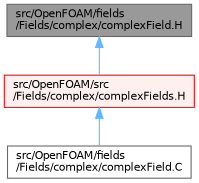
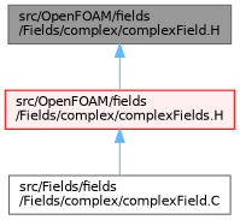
  digraph {
    node [fontname=Helvetica fontsize=10 shape=box style=filled]
    edge [color=steelblue1 dir=back fontname=Helvetica fontsize=10 labelfontname=Helvetica labelfontsize=10 style=solid]
    n1 [color=gray40 fillcolor=grey60 fontcolor=black height=0.2 label="src/OpenFOAM/fields\l/Fields/complex/complexField.H" width=0.4]
-   n2 [color=red fillcolor="#FFF0F0" height=0.2 label="src/OpenFOAM/src\l/Fields/complex/complexFields.H" width=0.4]
-   n3 [color=grey40 fillcolor=white height=0.2 label="src/OpenFOAM/fields\l/Fields/complex/complexField.C" width=0.4]
+   n2 [color=red fillcolor="#FFF0F0" height=0.2 label="src/OpenFOAM/fields\l/Fields/complex/complexFields.H" width=0.4]
+   n3 [color=grey40 fillcolor=white height=0.2 label="src/Fields/fields\l/Fields/complex/complexField.C" width=0.4]
    n1 -> n2
    n2 -> n3
  }
